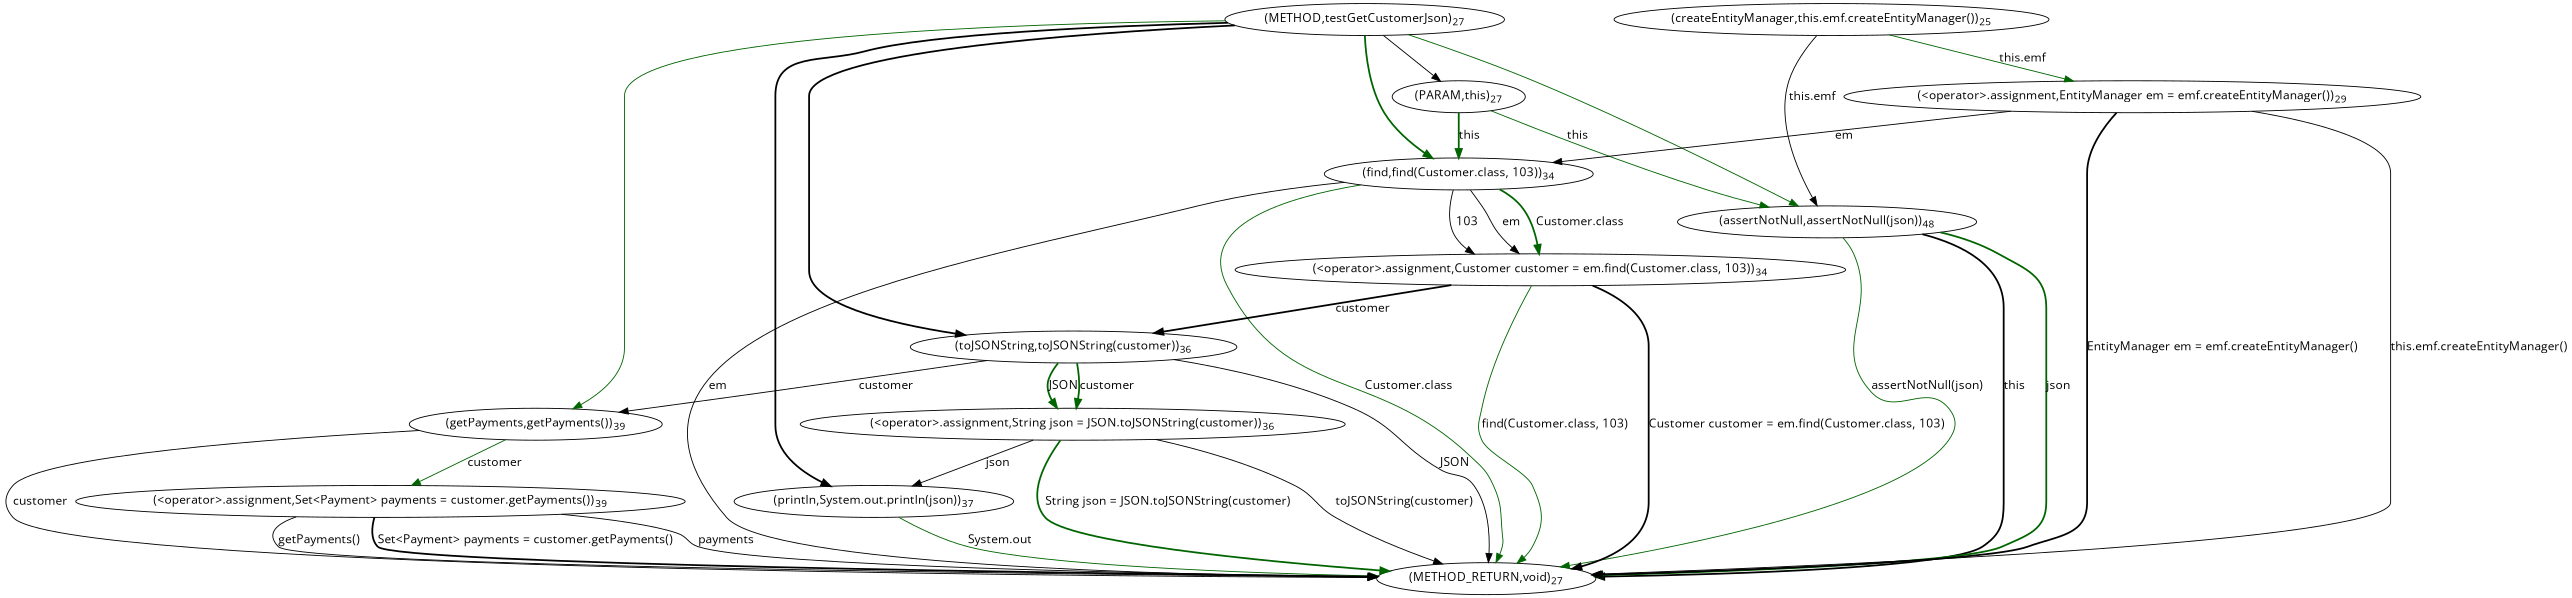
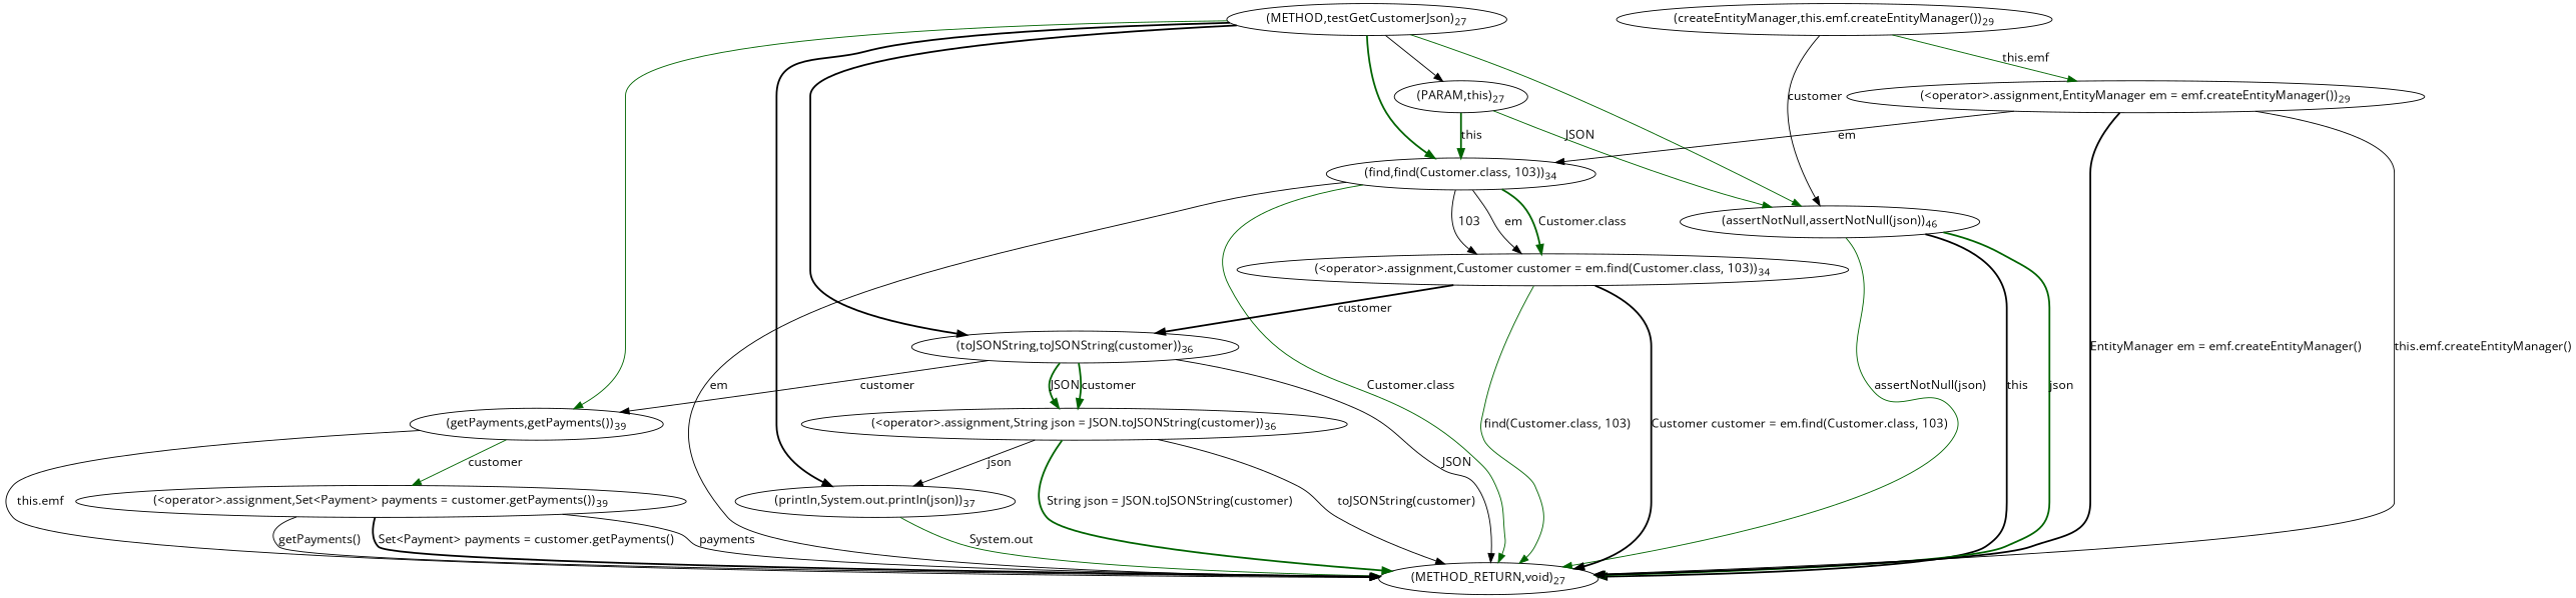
  digraph {
    fontname="Open Sans"
    node [fontname="Open Sans"]
    edge [color=black fontname="Open Sans" style=solid]
    n1 [label=<(METHOD,testGetCustomerJson)<SUB>27</SUB>>]
    n2 [label=<(PARAM,this)<SUB>27</SUB>>]
    n3 [label=<(println,System.out.println(json))<SUB>37</SUB>>]
-   n4 [label=<(assertNotNull,assertNotNull(json))<SUB>48</SUB>>]
+   n4 [label=<(assertNotNull,assertNotNull(json))<SUB>46</SUB>>]
    n5 [label=<(find,find(Customer.class, 103))<SUB>34</SUB>>]
    n6 [label=<(toJSONString,toJSONString(customer))<SUB>36</SUB>>]
    n7 [label=<(getPayments,getPayments())<SUB>39</SUB>>]
    n8 [label=<(METHOD_RETURN,void)<SUB>27</SUB>>]
    n9 [label=<(&lt;operator&gt;.assignment,Customer customer = em.find(Customer.class, 103))<SUB>34</SUB>>]
    n10 [label=<(&lt;operator&gt;.assignment,String json = JSON.toJSONString(customer))<SUB>36</SUB>>]
    n11 [label=<(&lt;operator&gt;.assignment,Set&lt;Payment&gt; payments = customer.getPayments())<SUB>39</SUB>>]
-   n12 [label=<(createEntityManager,this.emf.createEntityManager())<SUB>25</SUB>>]
+   n12 [label=<(createEntityManager,this.emf.createEntityManager())<SUB>29</SUB>>]
    n13 [label=<(&lt;operator&gt;.assignment,EntityManager em = emf.createEntityManager())<SUB>29</SUB>>]
    n1 -> n2
    n1 -> n3 [style=bold]
    n1 -> n4 [color=darkgreen]
    n1 -> n5 [color=darkgreen style=bold]
    n1 -> n6 [style=bold]
    n1 -> n7 [color=darkgreen]
-   n2 -> n4 [color=darkgreen label=this]
+   n2 -> n4 [color=darkgreen label=JSON]
    n2 -> n5 [color=darkgreen label=this style=bold]
    n3 -> n8 [color=darkgreen label="System.out"]
    n4 -> n8 [label=this style=bold]
    n4 -> n8 [color=darkgreen label=json style=bold]
    n4 -> n8 [color=darkgreen label="assertNotNull(json)"]
    n5 -> n8 [label=em]
    n5 -> n8 [color=darkgreen label="Customer.class"]
    n5 -> n9 [label=em]
    n5 -> n9 [color=darkgreen label="Customer.class" style=bold]
    n5 -> n9 [label=103]
    n6 -> n7 [label=customer]
    n6 -> n8 [label=JSON]
    n6 -> n10 [color=darkgreen label=JSON style=bold]
    n6 -> n10 [color=darkgreen label=customer style=bold]
-   n7 -> n8 [label=customer]
+   n7 -> n8 [label="this.emf"]
    n7 -> n11 [color=darkgreen label=customer]
    n9 -> n6 [label=customer style=bold]
    n9 -> n8 [color=darkgreen label="find(Customer.class, 103)"]
    n9 -> n8 [label="Customer customer = em.find(Customer.class, 103)" style=bold]
    n10 -> n3 [label=json]
    n10 -> n8 [label="toJSONString(customer)"]
    n10 -> n8 [color=darkgreen label="String json = JSON.toJSONString(customer)" style=bold]
    n11 -> n8 [label=payments]
    n11 -> n8 [label="getPayments()"]
    n11 -> n8 [label="Set&lt;Payment&gt; payments = customer.getPayments()" style=bold]
-   n12 -> n4 [label="this.emf"]
+   n12 -> n4 [label=customer]
    n12 -> n13 [color=darkgreen label="this.emf"]
    n13 -> n5 [label=em]
    n13 -> n8 [label="this.emf.createEntityManager()"]
    n13 -> n8 [label="EntityManager em = emf.createEntityManager()" style=bold]
  }
